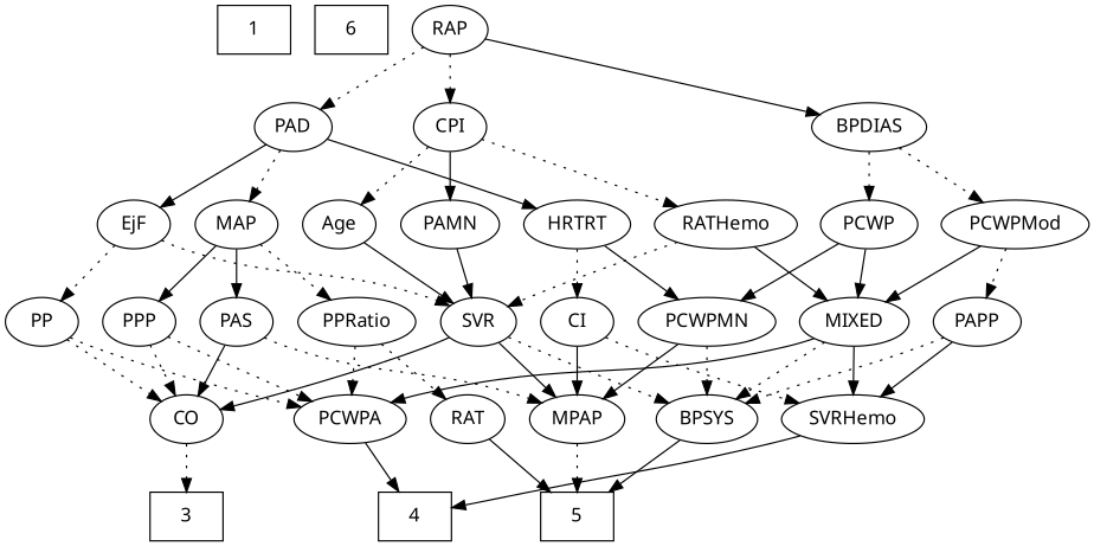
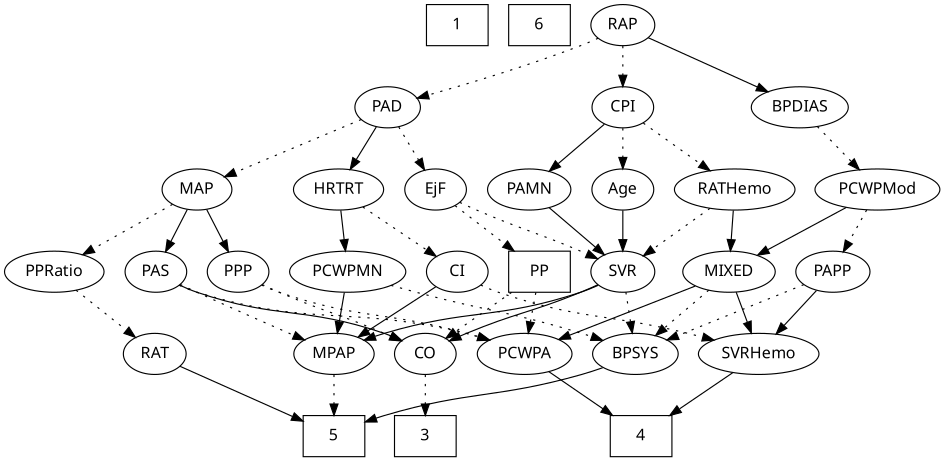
  strict digraph {
    fontname="Noto Sans"
    node [fontname="Noto Sans"]
    edge [fontname="Noto Sans" style=dotted]
    1 [height=0.5 shape=box width=0.75]
    n2 [height=0.5 label=6 shape=box width=0.75]
    3 [height=0.5 shape=box width=0.75]
    4 [height=0.5 shape=box width=0.75]
    5 [height=0.5 shape=box width=0.75]
    Age [height=0.5 width=0.75]
    SVR [height=0.5 width=0.77632]
    BPSYS [height=0.5 width=1.0471]
    MPAP [height=0.5 width=0.97491]
    CO [height=0.5 width=0.75]
    EjF [height=0.5 width=0.75]
-   PP [height=0.5 width=0.75]
+   PP [height=0.5 width=0.75 shape=box]
    PAS [height=0.5 width=0.75]
    PCWPA [height=0.5 width=1.1555]
    RAP [height=0.5 width=0.77632]
    PAD [height=0.5 width=0.79437]
    CPI [height=0.5 width=0.75]
    BPDIAS [height=0.5 width=1.1735]
    MAP [height=0.5 width=0.84854]
    HRTRT [height=0.5 width=1.1013]
    PAMN [height=0.5 width=1.011]
    RATHemo [height=0.5 width=1.3721]
    PCWPMod [height=0.5 width=1.4443]
-   PCWP [height=0.5 width=0.97491]
    PPP [height=0.5 width=0.75]
    PPRatio [height=0.5 width=1.1013]
    PCWPMN [height=0.5 width=1.3902]
    CI [height=0.5 width=0.75]
    MIXED [height=0.5 width=1.1193]
    PAPP [height=0.5 width=0.88464]
    SVRHemo [height=0.5 width=1.3902]
    RAT [height=0.5 width=0.75827]
    Age -> SVR [style=solid]
    SVR -> BPSYS
    SVR -> MPAP [style=solid]
    SVR -> CO [style=solid]
    BPSYS -> 5 [style=solid]
    MPAP -> 5
    CO -> 3
    EjF -> SVR
    EjF -> PP
    PP -> CO
    PP -> PCWPA
    PAS -> MPAP
    PAS -> CO [style=solid]
    PCWPA -> 4 [style=solid]
    RAP -> PAD
    RAP -> CPI
    RAP -> BPDIAS [style=solid]
-   PAD -> EjF [style=solid]
+   PAD -> EjF
    PAD -> MAP
    PAD -> HRTRT [style=solid]
    CPI -> Age
    CPI -> PAMN [style=solid]
    CPI -> RATHemo
    BPDIAS -> PCWPMod
-   BPDIAS -> PCWP
    MAP -> PAS [style=solid]
    MAP -> PPP [style=solid]
    MAP -> PPRatio
    HRTRT -> PCWPMN [style=solid]
    HRTRT -> CI
    PAMN -> SVR [style=solid]
    RATHemo -> SVR
    RATHemo -> MIXED [style=solid]
    PCWPMod -> MIXED [style=solid]
    PCWPMod -> PAPP
-   PCWP -> PCWPMN [style=solid]
-   PCWP -> MIXED [style=solid]
    PPP -> CO
    PPP -> PCWPA
-   PPRatio -> PCWPA
+   PAS -> PCWPA
    PPRatio -> RAT
    PCWPMN -> BPSYS
    PCWPMN -> MPAP [style=solid]
    CI -> MPAP [style=solid]
    CI -> SVRHemo
    MIXED -> BPSYS
    MIXED -> PCWPA [style=solid]
    MIXED -> SVRHemo [style=solid]
    PAPP -> BPSYS
    PAPP -> SVRHemo [style=solid]
    SVRHemo -> 4 [style=solid]
    RAT -> 5 [style=solid]
  }
